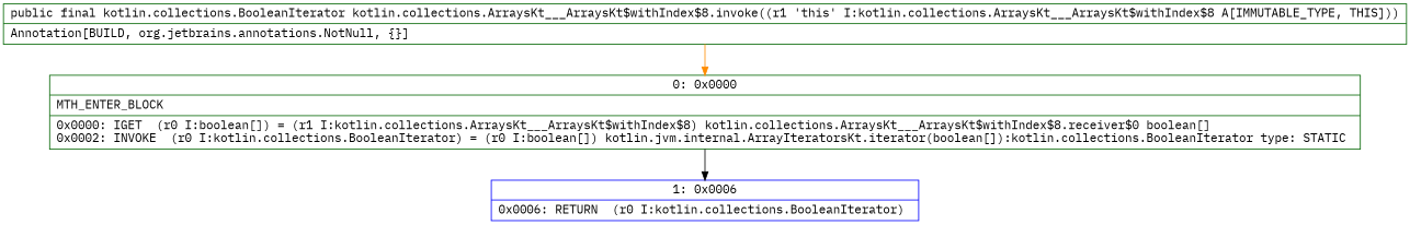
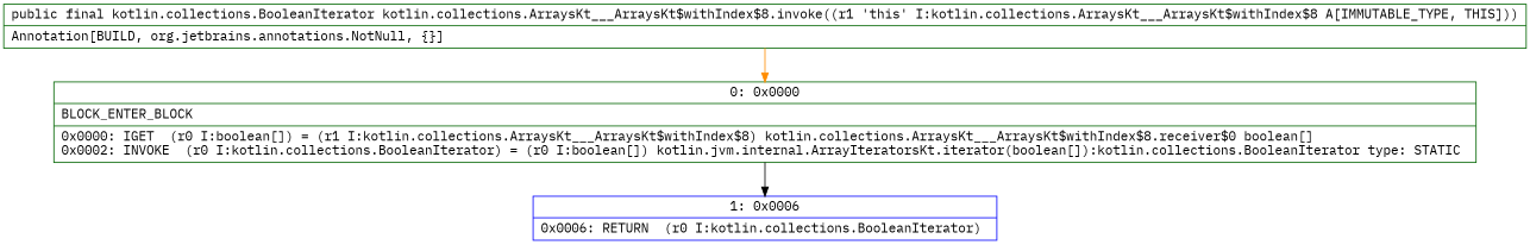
  digraph {
    fontname="IBM Plex Mono"
    node [shape=record color=darkgreen fontname="IBM Plex Mono"]
    edge [fontname="IBM Plex Mono"]
-   n1 [label="{0\:\ 0x0000|MTH_ENTER_BLOCK\l|0x0000: IGET  (r0 I:boolean[]) = (r1 I:kotlin.collections.ArraysKt___ArraysKt$withIndex$8) kotlin.collections.ArraysKt___ArraysKt$withIndex$8.receiver$0 boolean[] \l0x0002: INVOKE  (r0 I:kotlin.collections.BooleanIterator) = (r0 I:boolean[]) kotlin.jvm.internal.ArrayIteratorsKt.iterator(boolean[]):kotlin.collections.BooleanIterator type: STATIC \l}"]
+   n1 [label="{0\:\ 0x0000|BLOCK_ENTER_BLOCK\l|0x0000: IGET  (r0 I:boolean[]) = (r1 I:kotlin.collections.ArraysKt___ArraysKt$withIndex$8) kotlin.collections.ArraysKt___ArraysKt$withIndex$8.receiver$0 boolean[] \l0x0002: INVOKE  (r0 I:kotlin.collections.BooleanIterator) = (r0 I:boolean[]) kotlin.jvm.internal.ArrayIteratorsKt.iterator(boolean[]):kotlin.collections.BooleanIterator type: STATIC \l}"]
    n2 [label="{1\:\ 0x0006|0x0006: RETURN  (r0 I:kotlin.collections.BooleanIterator) \l}" color=blue]
    n3 [label="{public final kotlin.collections.BooleanIterator kotlin.collections.ArraysKt___ArraysKt$withIndex$8.invoke((r1 'this' I:kotlin.collections.ArraysKt___ArraysKt$withIndex$8 A[IMMUTABLE_TYPE, THIS]))  | Annotation[BUILD, org.jetbrains.annotations.NotNull, \{\}]\l}"]
    n1 -> n2 [color=black]
    n3 -> n1 [color=darkorange]
  }
